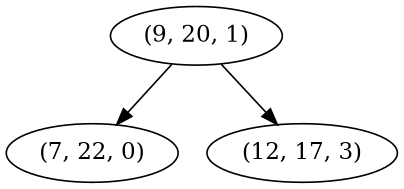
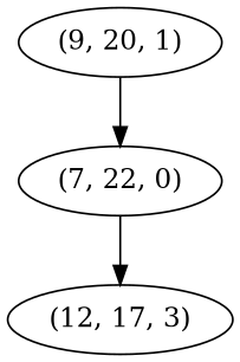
  digraph {
    "(9, 20, 1)"
    "(7, 22, 0)"
    "(12, 17, 3)"
    "(9, 20, 1)" -> "(7, 22, 0)"
-   "(9, 20, 1)" -> "(12, 17, 3)"
+   "(7, 22, 0)" -> "(12, 17, 3)"
  }
